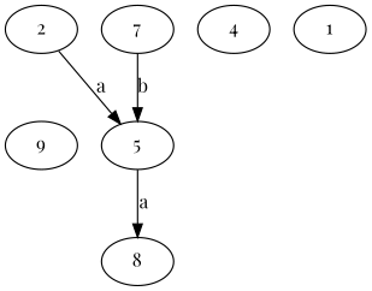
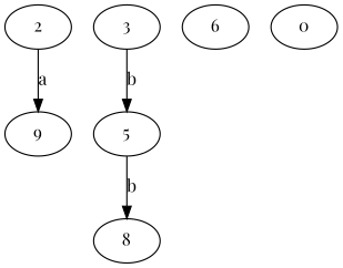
  strict digraph {
    fontname="Playfair Display"
    node [fontname="Playfair Display"]
    edge [fontname="Playfair Display"]
    2
    5
    8
    n4 [label=9]
-   4
-   7
-   1
-   2 -> 5 [label=a]
-   5 -> 8 [label=a]
+   4 [label=6]
+   7 [label=3]
+   1 [label=0]
+   2 -> n4 [label=a]
+   5 -> 8 [label=b]
    7 -> 5 [label=b]
  }
